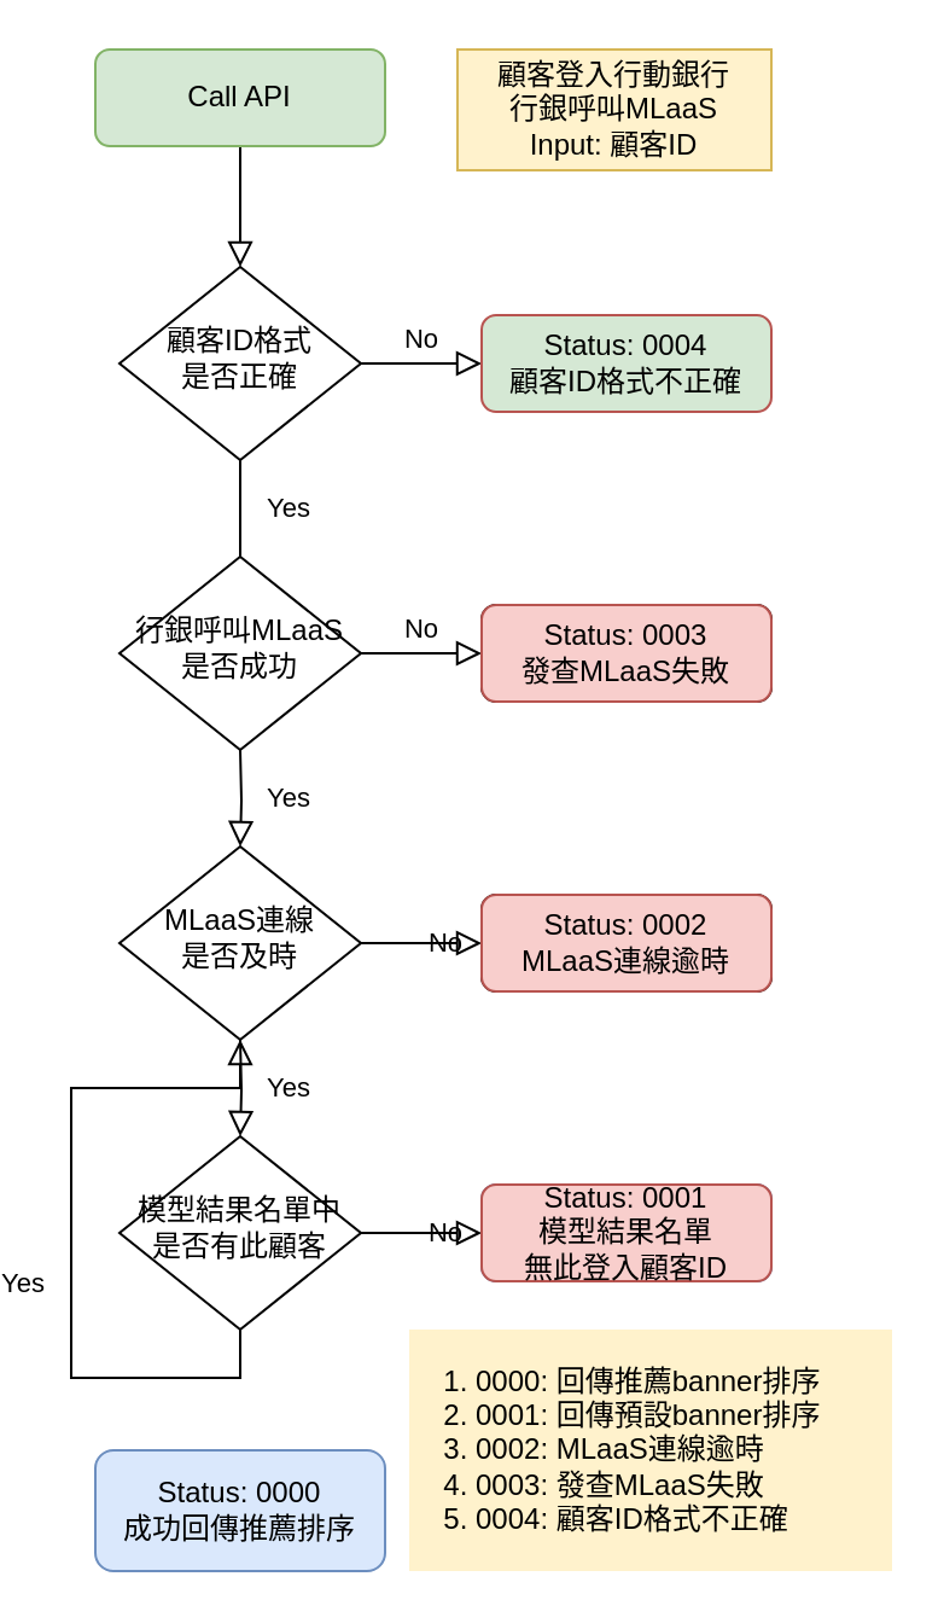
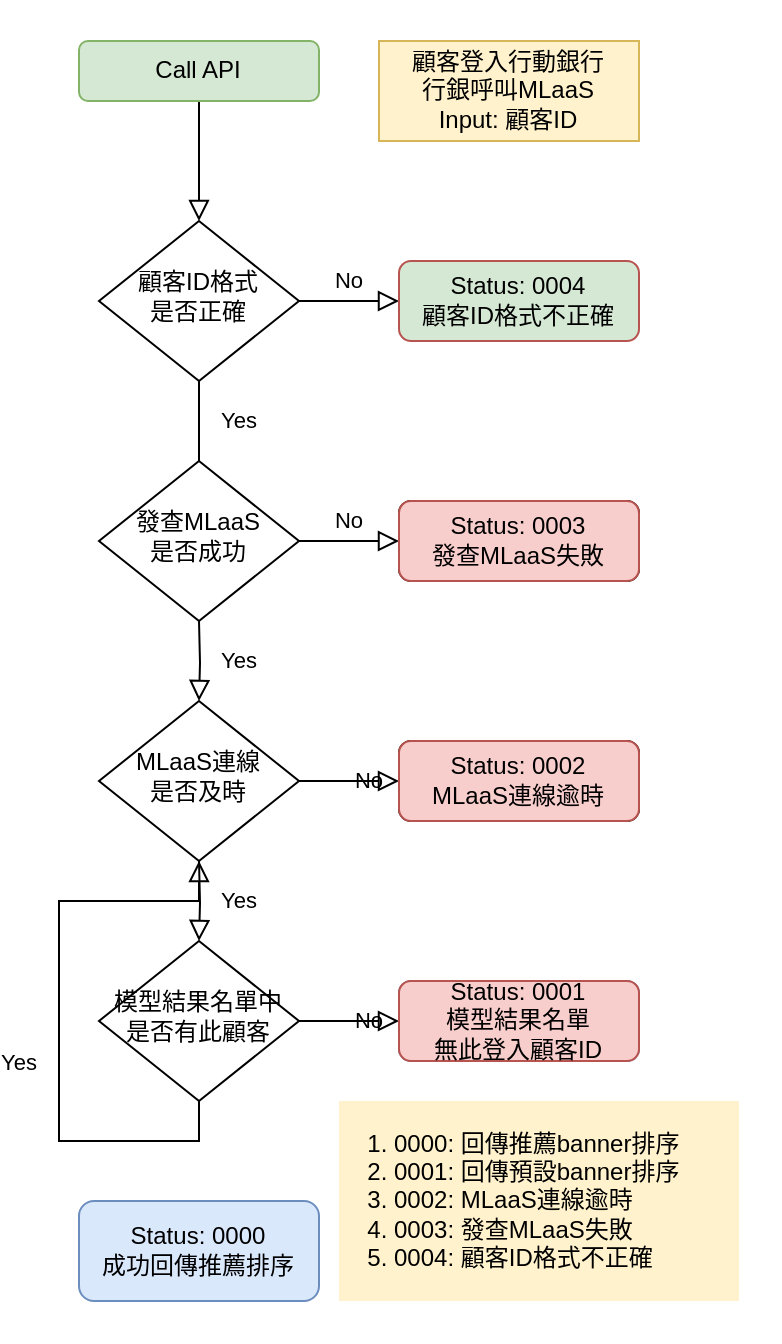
  <mxCell id="0" />
  <mxCell id="1" parent="0" />
  <mxCell id="2" value="" style="rounded=0;html=1;jettySize=auto;orthogonalLoop=1;fontSize=11;endArrow=block;endFill=0;endSize=8;strokeWidth=1;shadow=0;labelBackgroundColor=none;edgeStyle=orthogonalEdgeStyle;" parent="1" source="3" target="6" edge="1"><mxGeometry relative="1" as="geometry" /></mxCell>
- <mxCell id="3" value="Call API" style="rounded=1;whiteSpace=wrap;html=1;fontSize=12;glass=0;strokeWidth=1;shadow=0;fillColor=#d5e8d4;strokeColor=#82b366;" parent="1" vertex="1"><mxGeometry x="20" y="20" width="120" height="40" as="geometry" /></mxCell>
+ <mxCell id="3" value="Call API" style="rounded=1;whiteSpace=wrap;html=1;fontSize=12;glass=0;strokeWidth=1;shadow=0;fillColor=#d5e8d4;strokeColor=#82b366;" parent="1" vertex="1"><mxGeometry x="20" y="20" width="120" height="30" as="geometry" /></mxCell>
  <mxCell id="4" value="Yes" style="rounded=0;html=1;jettySize=auto;orthogonalLoop=1;fontSize=11;endArrow=none;endFill=0;endSize=8;strokeWidth=1;shadow=0;labelBackgroundColor=none;edgeStyle=orthogonalEdgeStyle;" parent="1" source="6" target="9" edge="1"><mxGeometry y="20" relative="1" as="geometry"><mxPoint as="offset" /></mxGeometry></mxCell>
  <mxCell id="5" value="No" style="edgeStyle=orthogonalEdgeStyle;rounded=0;html=1;jettySize=auto;orthogonalLoop=1;fontSize=11;endArrow=block;endFill=0;endSize=8;strokeWidth=1;shadow=0;labelBackgroundColor=none;" parent="1" source="6" target="7" edge="1"><mxGeometry y="10" relative="1" as="geometry"><mxPoint as="offset" /></mxGeometry></mxCell>
  <mxCell id="6" value="顧客ID格式&lt;br&gt;是否正確" style="rhombus;whiteSpace=wrap;html=1;shadow=0;fontFamily=Helvetica;fontSize=12;align=center;strokeWidth=1;spacing=6;spacingTop=-4;" parent="1" vertex="1"><mxGeometry x="30" y="110" width="100" height="80" as="geometry" /></mxCell>
  <mxCell id="7" value="Status: 0004&lt;br&gt;顧客ID格式不正確" style="rounded=1;whiteSpace=wrap;html=1;fontSize=12;glass=0;strokeWidth=1;shadow=0;fillColor=#d5e8d4;strokeColor=#b85450;" parent="1" vertex="1"><mxGeometry x="180" y="130" width="120" height="40" as="geometry" /></mxCell>
  <mxCell id="8" value="No" style="edgeStyle=orthogonalEdgeStyle;rounded=0;html=1;jettySize=auto;orthogonalLoop=1;fontSize=11;endArrow=block;endFill=0;endSize=8;strokeWidth=1;shadow=0;labelBackgroundColor=none;" parent="1" source="9" target="11" edge="1"><mxGeometry y="10" relative="1" as="geometry"><mxPoint as="offset" /></mxGeometry></mxCell>
- <mxCell id="9" value="行銀呼叫MLaaS&lt;br&gt;是否成功" style="rhombus;whiteSpace=wrap;html=1;shadow=0;fontFamily=Helvetica;fontSize=12;align=center;strokeWidth=1;spacing=6;spacingTop=-4;" parent="1" vertex="1"><mxGeometry x="30" y="230" width="100" height="80" as="geometry" /></mxCell>
+ <mxCell id="9" value="發查MLaaS&lt;br&gt;是否成功" style="rhombus;whiteSpace=wrap;html=1;shadow=0;fontFamily=Helvetica;fontSize=12;align=center;strokeWidth=1;spacing=6;spacingTop=-4;" parent="1" vertex="1"><mxGeometry x="30" y="230" width="100" height="80" as="geometry" /></mxCell>
  <mxCell id="10" value="Status: 0000&lt;br&gt;成功回傳推薦排序" style="rounded=1;whiteSpace=wrap;html=1;fontSize=12;glass=0;strokeWidth=1;shadow=0;fillColor=#dae8fc;strokeColor=#6c8ebf;" parent="1" vertex="1"><mxGeometry x="20" y="600" width="120" height="50" as="geometry" /></mxCell>
  <mxCell id="11" value="Status: 0003" style="rounded=1;whiteSpace=wrap;html=1;fontSize=12;glass=0;strokeWidth=1;shadow=0;" parent="1" vertex="1"><mxGeometry x="180" y="250" width="120" height="40" as="geometry" /></mxCell>
  <mxCell id="12" value="Status: 0003&lt;br&gt;發查MLaaS失敗" style="rounded=1;whiteSpace=wrap;html=1;fontSize=12;glass=0;strokeWidth=1;shadow=0;fillColor=#f8cecc;strokeColor=#b85450;" parent="1" vertex="1"><mxGeometry x="180" y="250" width="120" height="40" as="geometry" /></mxCell>
  <mxCell id="13" value="Yes" style="rounded=0;html=1;jettySize=auto;orthogonalLoop=1;fontSize=11;endArrow=block;endFill=0;endSize=8;strokeWidth=1;shadow=0;labelBackgroundColor=none;edgeStyle=orthogonalEdgeStyle;" parent="1" target="14" edge="1"><mxGeometry y="20" relative="1" as="geometry"><mxPoint as="offset" /><mxPoint x="80" y="310" as="sourcePoint" /></mxGeometry></mxCell>
  <mxCell id="14" value="MLaaS連線&lt;br&gt;是否及時" style="rhombus;whiteSpace=wrap;html=1;shadow=0;fontFamily=Helvetica;fontSize=12;align=center;strokeWidth=1;spacing=6;spacingTop=-4;" parent="1" vertex="1"><mxGeometry x="30" y="350" width="100" height="80" as="geometry" /></mxCell>
  <mxCell id="15" value="No" style="edgeStyle=orthogonalEdgeStyle;rounded=0;html=1;jettySize=auto;orthogonalLoop=1;fontSize=11;endArrow=block;endFill=0;endSize=8;strokeWidth=1;shadow=0;labelBackgroundColor=none;" parent="1" source="14" edge="1"><mxGeometry y="10" relative="1" as="geometry"><mxPoint as="offset" /><mxPoint x="180" y="390" as="targetPoint" /></mxGeometry></mxCell>
  <mxCell id="16" value="Status: 0002&lt;br&gt;MLaaS連線逾時" style="rounded=1;whiteSpace=wrap;html=1;fontSize=12;glass=0;strokeWidth=1;shadow=0;" parent="1" vertex="1"><mxGeometry x="180" y="370" width="120" height="40" as="geometry" /></mxCell>
  <mxCell id="17" value="Yes" style="rounded=0;html=1;jettySize=auto;orthogonalLoop=1;fontSize=11;endArrow=block;endFill=0;endSize=8;strokeWidth=1;shadow=0;labelBackgroundColor=none;edgeStyle=orthogonalEdgeStyle;exitX=0.5;exitY=1;exitDx=0;exitDy=0;" parent="1" source="19" target="14" edge="1"><mxGeometry x="-0.143" y="20" relative="1" as="geometry"><mxPoint as="offset" /><mxPoint x="80" y="620" as="targetPoint" /></mxGeometry></mxCell>
  <mxCell id="18" value="Yes" style="rounded=0;html=1;jettySize=auto;orthogonalLoop=1;fontSize=11;endArrow=block;endFill=0;endSize=8;strokeWidth=1;shadow=0;labelBackgroundColor=none;edgeStyle=orthogonalEdgeStyle;" parent="1" target="19" edge="1"><mxGeometry y="20" relative="1" as="geometry"><mxPoint as="offset" /><mxPoint x="80" y="430" as="sourcePoint" /></mxGeometry></mxCell>
  <mxCell id="19" value="模型結果名單中是否有此顧客" style="rhombus;whiteSpace=wrap;html=1;shadow=0;fontFamily=Helvetica;fontSize=12;align=center;strokeWidth=1;spacing=6;spacingTop=-4;" parent="1" vertex="1"><mxGeometry x="30" y="470" width="100" height="80" as="geometry" /></mxCell>
  <mxCell id="20" value="No" style="edgeStyle=orthogonalEdgeStyle;rounded=0;html=1;jettySize=auto;orthogonalLoop=1;fontSize=11;endArrow=block;endFill=0;endSize=8;strokeWidth=1;shadow=0;labelBackgroundColor=none;" parent="1" source="19" edge="1"><mxGeometry y="10" relative="1" as="geometry"><mxPoint as="offset" /><mxPoint x="180" y="510" as="targetPoint" /></mxGeometry></mxCell>
  <mxCell id="21" value="Status: 0001&lt;br&gt;模型結果名單&lt;br&gt;無此登入顧客ID" style="rounded=1;whiteSpace=wrap;html=1;fontSize=12;glass=0;strokeWidth=1;shadow=0;fillColor=#dae8fc;strokeColor=#6c8ebf;" parent="1" vertex="1"><mxGeometry x="180" y="490" width="120" height="40" as="geometry" /></mxCell>
  <mxCell id="22" value="Status: 0002&lt;br&gt;MLaaS連線逾時" style="rounded=1;whiteSpace=wrap;html=1;fontSize=12;glass=0;strokeWidth=1;shadow=0;fillColor=#f8cecc;strokeColor=#b85450;" parent="1" vertex="1"><mxGeometry x="180" y="370" width="120" height="40" as="geometry" /></mxCell>
  <mxCell id="23" value="Status: 0001&lt;br&gt;模型結果名單&lt;br&gt;無此登入顧客ID" style="rounded=1;whiteSpace=wrap;html=1;fontSize=12;glass=0;strokeWidth=1;shadow=0;fillColor=#f8cecc;strokeColor=#b85450;" parent="1" vertex="1"><mxGeometry x="180" y="490" width="120" height="40" as="geometry" /></mxCell>
  <mxCell id="24" value="&lt;ol&gt;&lt;li&gt;0000: 回傳推薦banner排序&amp;nbsp;&lt;/li&gt;&lt;li&gt;0001: 回傳預設banner排序&lt;/li&gt;&lt;li&gt;0002: MLaaS連線逾時&lt;/li&gt;&lt;li&gt;0003: 發查MLaaS失敗&lt;/li&gt;&lt;li&gt;0004: 顧客ID格式不正確&lt;/li&gt;&lt;/ol&gt;" style="text;strokeColor=none;fillColor=#fff2cc;html=1;whiteSpace=wrap;verticalAlign=middle;overflow=hidden;align=left;labelPosition=center;verticalLabelPosition=middle;strokeWidth=6;spacing=-12;" parent="1" vertex="1"><mxGeometry x="150" y="550" width="200" height="100" as="geometry" /></mxCell>
  <mxCell id="25" value="顧客登入行動銀行&lt;br&gt;行銀呼叫MLaaS&lt;br&gt;Input: 顧客ID" style="text;html=1;strokeColor=#d6b656;fillColor=#fff2cc;align=center;verticalAlign=middle;whiteSpace=wrap;overflow=hidden;" parent="1" vertex="1"><mxGeometry x="170" y="20" width="130" height="50" as="geometry" /></mxCell>
